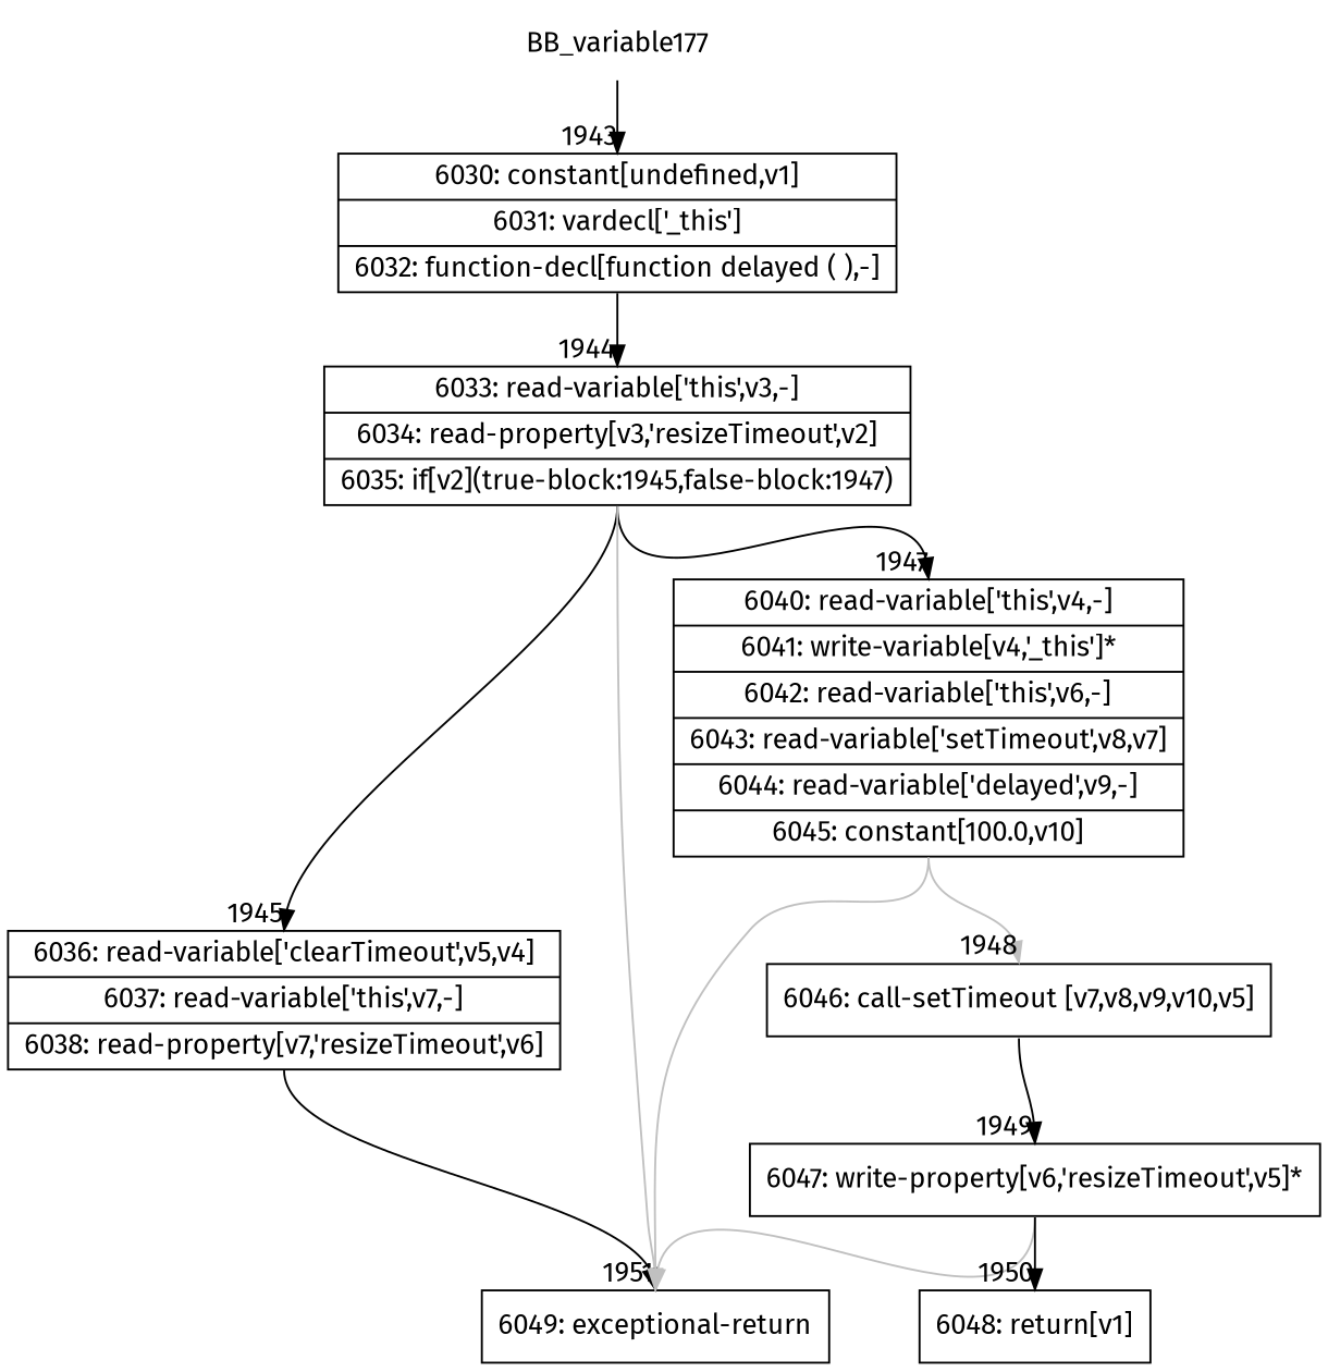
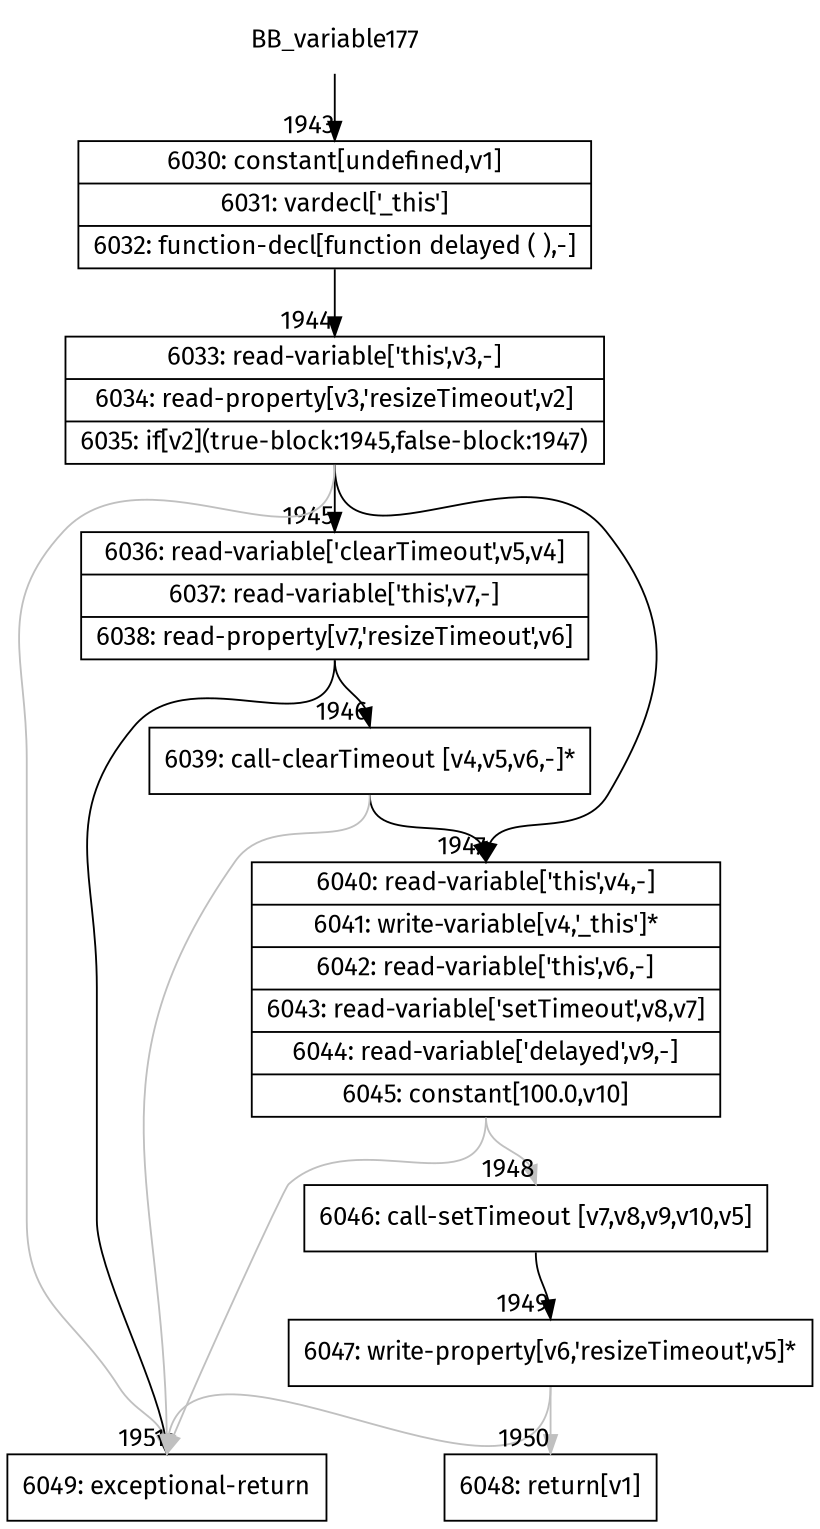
  digraph {
    fontname="Fira Sans"
    rankdir=TD
    node [fontname="Fira Sans" shape=record]
    edge [fontname="Fira Sans" headport=n tailport=s]
    n1 [label=BB_variable177 shape=none]
    n2 [label="{6030: constant[undefined,v1]|6031: vardecl['_this']|6032: function-decl[function delayed ( ),-]}"]
    n3 [label="{6033: read-variable['this',v3,-]|6034: read-property[v3,'resizeTimeout',v2]|6035: if[v2](true-block:1945,false-block:1947)}"]
    n4 [label="{6036: read-variable['clearTimeout',v5,v4]|6037: read-variable['this',v7,-]|6038: read-property[v7,'resizeTimeout',v6]}"]
    n5 [label="{6040: read-variable['this',v4,-]|6041: write-variable[v4,'_this']*|6042: read-variable['this',v6,-]|6043: read-variable['setTimeout',v8,v7]|6044: read-variable['delayed',v9,-]|6045: constant[100.0,v10]}"]
    n6 [label="{6049: exceptional-return}"]
+   n7 [label="{6039: call-clearTimeout [v4,v5,v6,-]*}"]
    n8 [label="{6046: call-setTimeout [v7,v8,v9,v10,v5]}"]
    n9 [label="{6047: write-property[v6,'resizeTimeout',v5]*}"]
    n10 [label="{6048: return[v1]}"]
    n1 -> n2 [headlabel="    1943"]
    n2 -> n3 [headlabel="      1944"]
    n3 -> n4 [headlabel="      1945"]
    n3 -> n5 [headlabel="      1947"]
    n3 -> n6 [color=gray headlabel="      1951"]
    n4 -> n6 [color=black]
+   n4 -> n7 [headlabel="      1946"]
    n5 -> n6 [color=gray]
    n5 -> n8 [color=gray headlabel="      1948"]
+   n7 -> n5
+   n7 -> n6 [color=gray]
    n8 -> n9 [headlabel="      1949"]
    n9 -> n6 [color=gray]
-   n9 -> n10 [headlabel="      1950"]
+   n9 -> n10 [headlabel="      1950" color=gray]
  }
